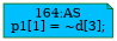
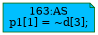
  strict digraph {
-   n1 [ast="<pyverilog.vparser.ast.Assign object at 0x7f40783b44d0>" def_var="['p1']" fillcolor=deepskyblue label="164:AS\np1[1] = ~d[3];" statements="[]" style=filled typ=Assign use_var="['d']" color=darkgreen shape=note]
+   n1 [ast="<pyverilog.vparser.ast.Assign object at 0x7f40783b44d0>" def_var="['p1']" fillcolor=deepskyblue label="163:AS\np1[1] = ~d[3];" statements="[]" style=filled typ=Assign use_var="['d']" color=darkgreen shape=note]
  }
